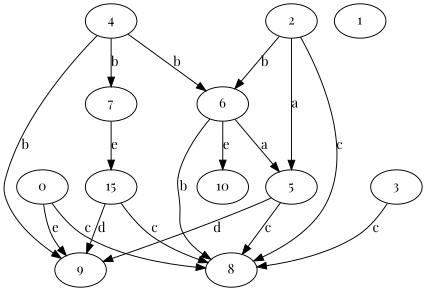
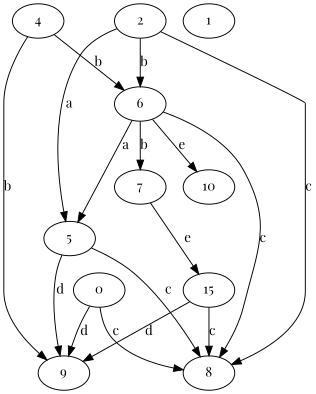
  strict digraph {
    fontname="Playfair Display"
    node [fontname="Playfair Display"]
    edge [fontname="Playfair Display"]
    0
    9
    8
-   3
    4
    6
    7
    5
    10
    n10 [label=15]
    1
    2
-   0 -> 9 [label=e]
+   0 -> 9 [label=d]
    0 -> 8 [label=c]
-   3 -> 8 [label=c]
    4 -> 9 [label=b]
    4 -> 6 [label=b]
-   4 -> 7 [label=b]
-   6 -> 8 [label=b]
+   6 -> 7 [label=b]
+   6 -> 8 [label=c]
    6 -> 5 [label=a]
    6 -> 10 [label=e]
    7 -> n10 [label=e]
    5 -> 9 [label=d]
    5 -> 8 [label=c]
    n10 -> 9 [label=d]
    n10 -> 8 [label=c]
    2 -> 8 [label=c]
    2 -> 6 [label=b]
    2 -> 5 [label=a]
  }
